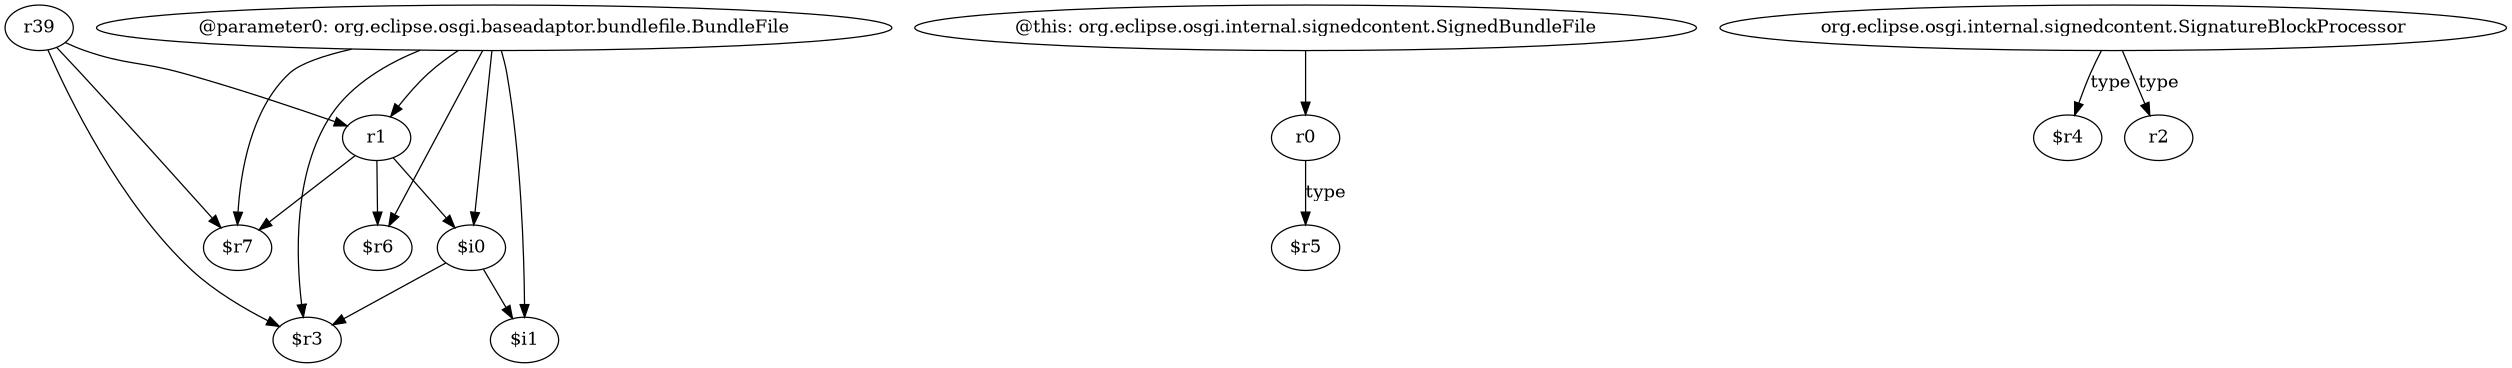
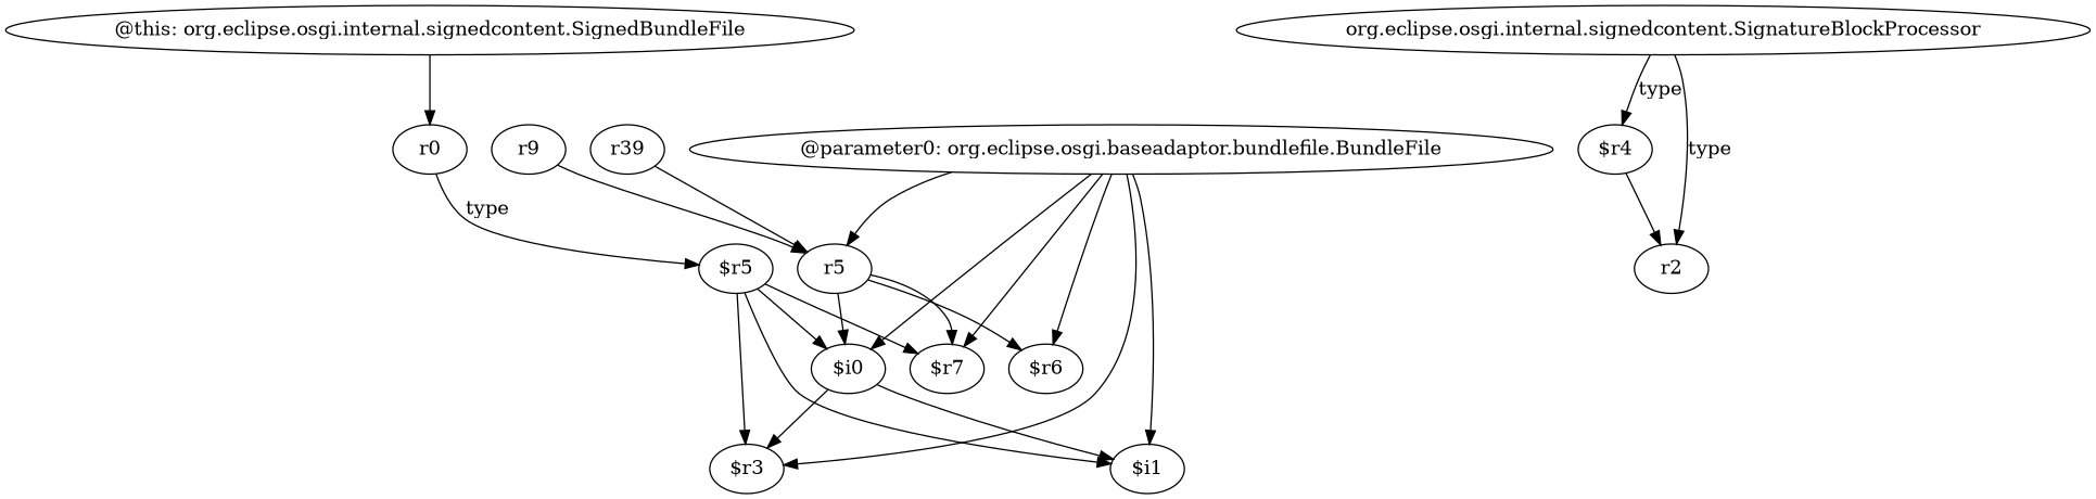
  digraph {
    n1 [label="@parameter0: org.eclipse.osgi.baseadaptor.bundlefile.BundleFile"]
    n2 [label="$r7"]
-   n3 [label=r1]
+   n3 [label=r5]
    n4 [label="$r3"]
    n5 [label="$i0"]
    n6 [label="$r6"]
    n7 [label="$i1"]
    n8 [label=r0]
    n9 [label="$r5"]
    n10 [label="org.eclipse.osgi.internal.signedcontent.SignatureBlockProcessor"]
    n11 [label="$r4"]
    n12 [label=r2]
+   n13 [label=r9]
    n14 [label=r39]
    n15 [label="@this: org.eclipse.osgi.internal.signedcontent.SignedBundleFile"]
    n1 -> n2
    n1 -> n3
    n1 -> n4
    n1 -> n5
    n1 -> n6
    n1 -> n7
    n3 -> n2
    n3 -> n5
    n3 -> n6
    n5 -> n4
    n5 -> n7
    n8 -> n9 [label=type]
-   n14 -> n2
-   n14 -> n4
+   n9 -> n2
+   n9 -> n4
+   n9 -> n5
+   n9 -> n7
    n10 -> n11 [label=type]
    n10 -> n12 [label=type]
+   n11 -> n12
+   n13 -> n3
    n14 -> n3
    n15 -> n8
  }
